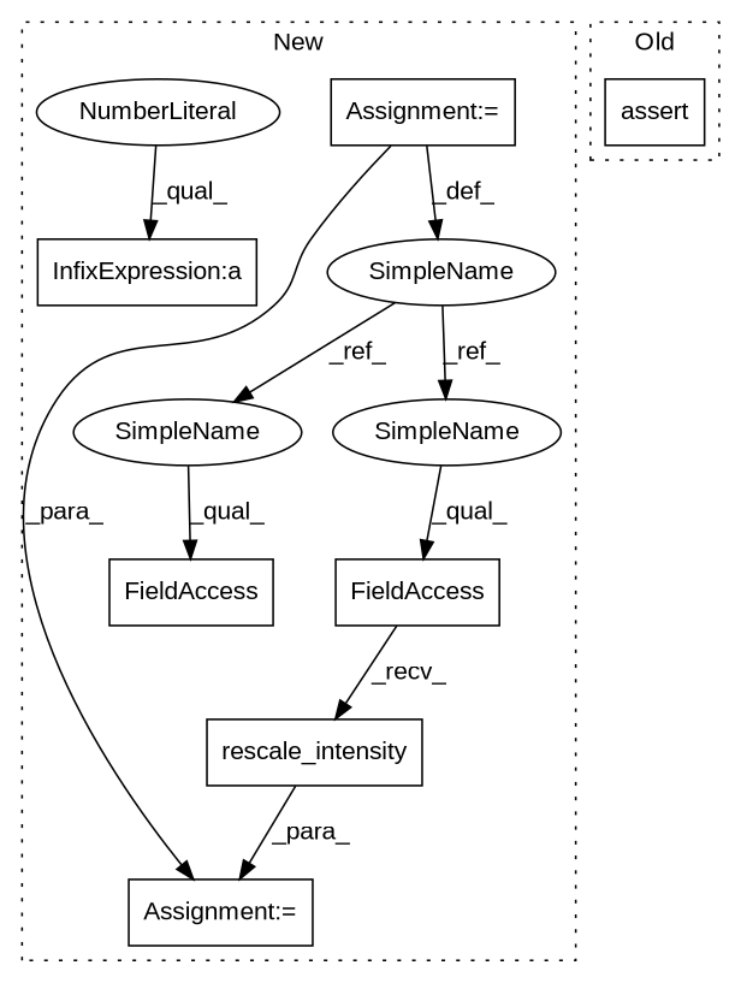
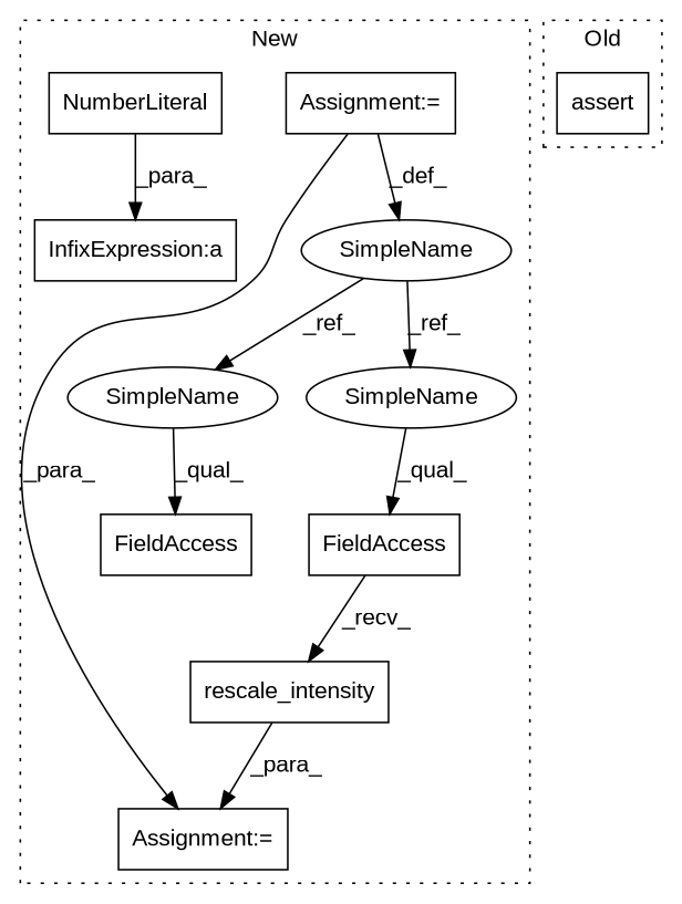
  digraph {
    fontname="Liberation Sans"
    node [a=42 fontname="Liberation Sans" l=7 s=9463 shape=box]
    edge [fontname="Liberation Sans"]
    n1 [a=32 l="18,1" label=rescale_intensity s="9480,9509"]
    n2 [a=22 l=16 label=FieldAccess]
    n3 [a=7 l=1 label="Assignment:=" s=9462]
    n4 [label=SimpleName s=9124 shape=ellipse]
    n5 [a=22 l=16 label=FieldAccess s=9896]
    n6 [a=7 label="Assignment:=" s=9124]
    n7 [a=27 l=3 label="InfixExpression:a" s=9501]
-   n8 [a=34 l=3 label=NumberLiteral s=9498 shape=ellipse]
+   n8 [a=34 l=3 label=NumberLiteral s=9498]
    n9 [label=SimpleName s=9896 shape=ellipse]
    n10 [label=SimpleName shape=ellipse]
    n11 [a=32 l="11,1" label=assert s="10134,10221"]
    subgraph cluster_1 {
      label=New
      style=dotted
      n1
      n2
      n3
      n4
      n5
      n6
      n7
      n8
      n9
      n10
    }
    subgraph cluster_2 {
      label=Old
      style=dotted
      n11
    }
    n1 -> n3 [label=_para_]
    n2 -> n1 [label=_recv_]
    n4 -> n9 [label=_ref_]
    n4 -> n10 [label=_ref_]
    n6 -> n3 [label=_para_]
    n6 -> n4 [label=_def_]
-   n8 -> n7 [label=_qual_]
+   n8 -> n7 [label=_para_]
    n9 -> n5 [label=_qual_]
    n10 -> n2 [label=_qual_]
  }
